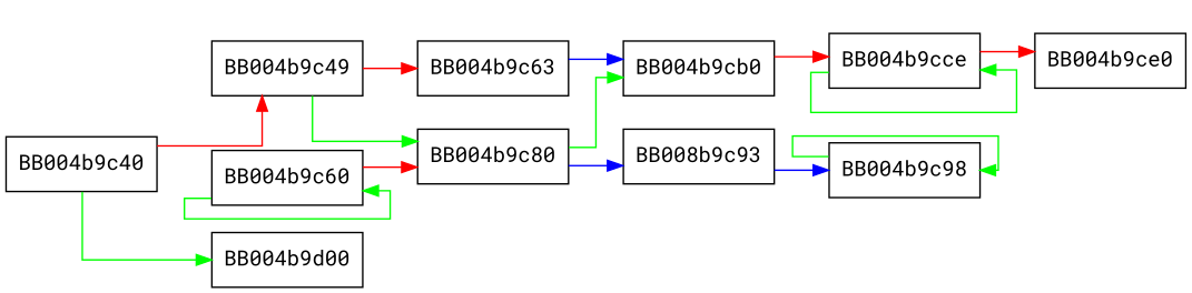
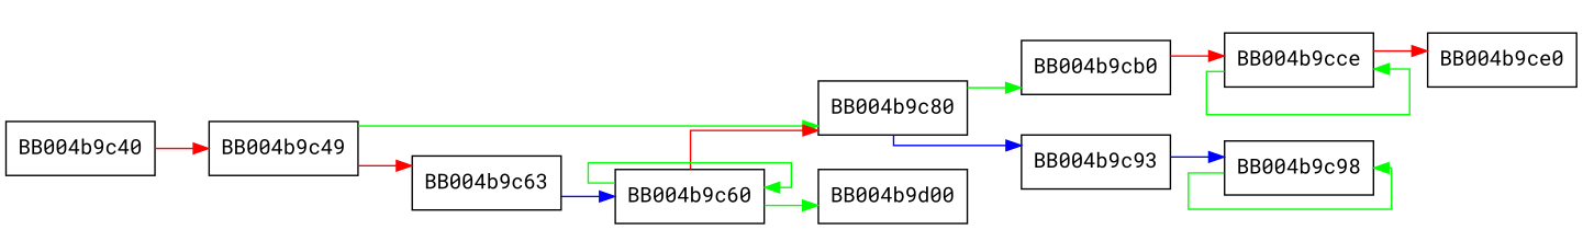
  digraph {
    fontname="Roboto Mono"
    rankdir=LR
    splines=ortho
    node [fontname="Roboto Mono" shape=box]
    edge [color=green fontname="Roboto Mono"]
    BB004b9c40
    BB004b9d00
    BB004b9c49
    BB004b9c80
    BB004b9c63
    BB004b9cb0
-   BB004b9c93 [label=BB008b9c93]
+   BB004b9c93
    n8 [label=BB004b9c60]
    BB004b9cce
    BB004b9c98
    BB004b9ce0
-   BB004b9c40 -> BB004b9d00
+   n8 -> BB004b9d00
    BB004b9c40 -> BB004b9c49 [color=red]
    BB004b9c49 -> BB004b9c80
    BB004b9c49 -> BB004b9c63 [color=red]
    BB004b9c80 -> BB004b9cb0
    BB004b9c80 -> BB004b9c93 [color=blue]
-   BB004b9c63 -> BB004b9cb0 [color=blue]
+   BB004b9c63 -> n8 [color=blue]
    BB004b9cb0 -> BB004b9cce [color=red]
    BB004b9c93 -> BB004b9c98 [color=blue]
    n8 -> BB004b9c80 [color=red]
    n8 -> n8
    BB004b9cce -> BB004b9cce
    BB004b9cce -> BB004b9ce0 [color=red]
    BB004b9c98 -> BB004b9c98
  }
